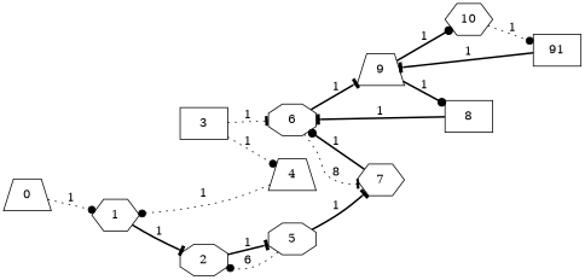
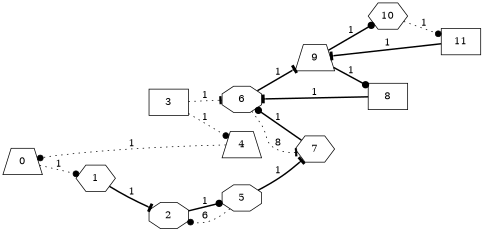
  digraph {
    rankdir=LR
    ranksep=equally
    node [shape=trapezium]
    edge [arrowhead=dot style=bold]
    0
    1 [shape=hexagon]
    3 [shape=box]
    2 [shape=octagon]
    4
    6 [shape=octagon]
    5 [shape=octagon]
    9
    7 [shape=hexagon]
    8 [shape=box]
    10 [shape=hexagon]
-   11 [shape=box label=91]
+   11 [shape=box]
    subgraph sub_1 {
      rank=same
      0
    }
    subgraph sub_2 {
      rank=same
      1
    }
    subgraph sub_3 {
      rank=same
      3
      2
    }
    subgraph sub_4 {
      rank=same
      4
      6
      5
    }
    subgraph sub_5 {
      rank=same
      9
      7
    }
    subgraph sub_6 {
      rank=same
      8
      10
    }
    subgraph sub_7 {
      rank=same
      11
    }
    subgraph sub_8 {
      rank=same
    }
    0 -> 1 [label=1 style=dotted]
    1 -> 2 [arrowhead=tee label=1]
    3 -> 4 [label=1 style=dotted]
    3 -> 6 [arrowhead=tee label=1 style=dotted]
-   2 -> 5 [arrowhead=tee label=1]
-   4 -> 1 [label=1 style=dotted]
+   2 -> 5 [label=1]
+   4 -> 0 [label=1 style=dotted]
    6 -> 9 [arrowhead=tee label=1]
    6 -> 7 [arrowhead=tee label=8 style=dotted]
    5 -> 2 [label=6 style=dotted]
    5 -> 7 [arrowhead=tee label=1]
    9 -> 8 [label=1]
    9 -> 10 [label=1]
    7 -> 6 [label=1]
    8 -> 6 [arrowhead=tee label=1]
    10 -> 11 [label=1 style=dotted]
    11 -> 9 [arrowhead=tee label=1]
  }
